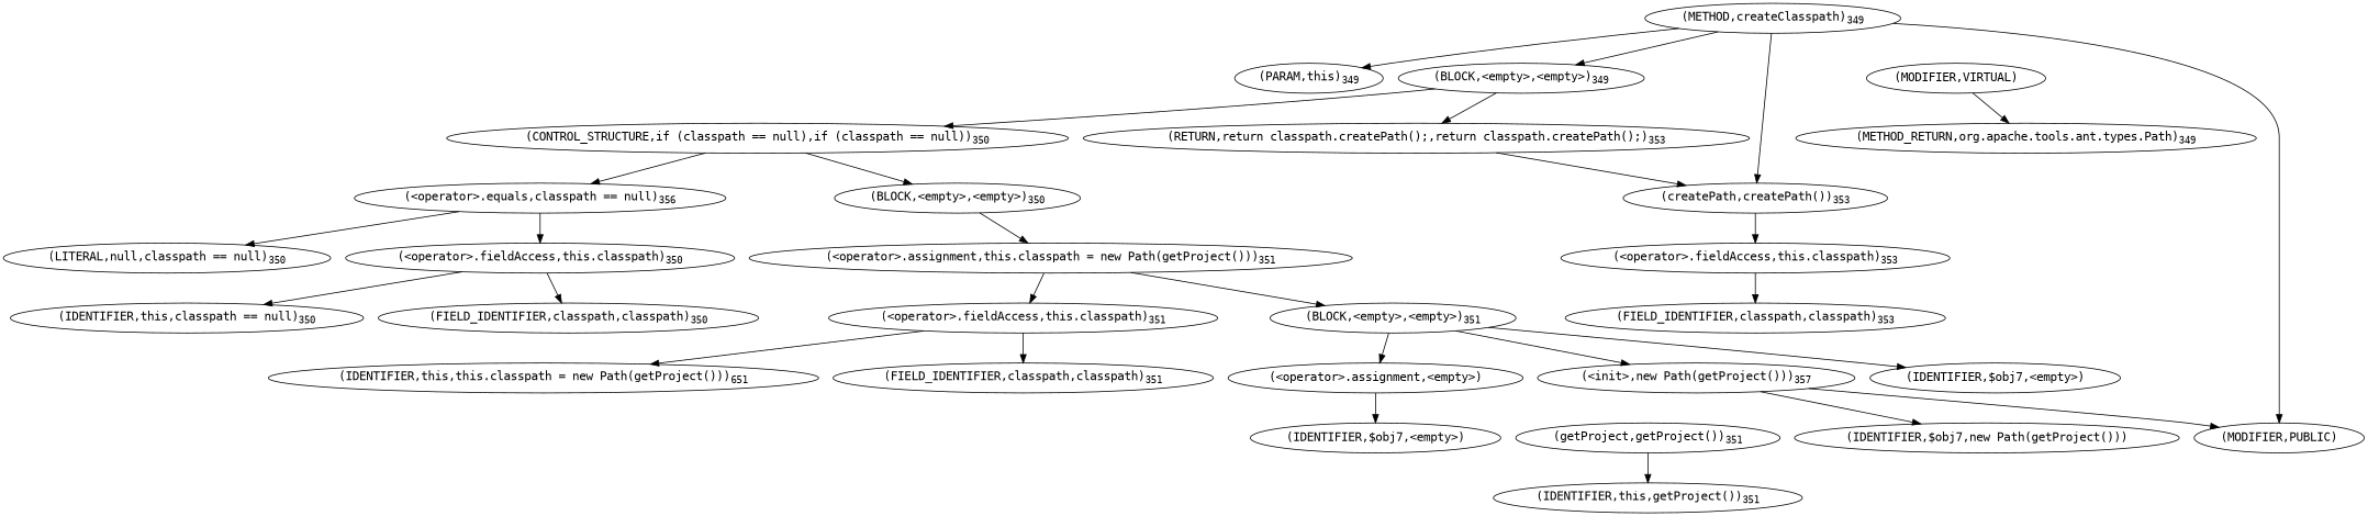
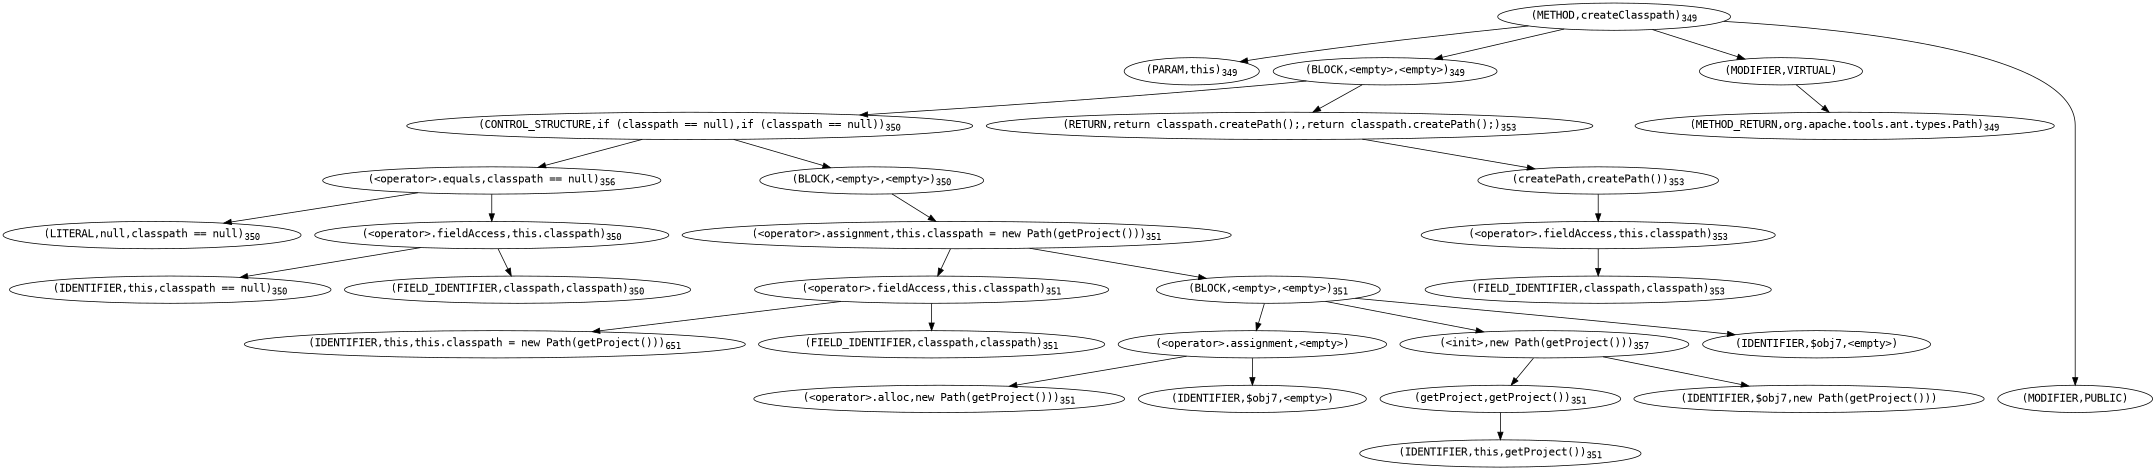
  digraph {
    fontname="DejaVu Sans Mono"
    node [fontname="DejaVu Sans Mono"]
    edge [fontname="DejaVu Sans Mono"]
    n1 [label=<(METHOD,createClasspath)<SUB>349</SUB>>]
    n2 [label=<(PARAM,this)<SUB>349</SUB>>]
    n3 [label=<(BLOCK,&lt;empty&gt;,&lt;empty&gt;)<SUB>349</SUB>>]
    n4 [label=<(MODIFIER,PUBLIC)>]
    n5 [label=<(MODIFIER,VIRTUAL)>]
    n6 [label=<(CONTROL_STRUCTURE,if (classpath == null),if (classpath == null))<SUB>350</SUB>>]
    n7 [label=<(RETURN,return classpath.createPath();,return classpath.createPath();)<SUB>353</SUB>>]
    n8 [label=<(METHOD_RETURN,org.apache.tools.ant.types.Path)<SUB>349</SUB>>]
    n9 [label=<(&lt;operator&gt;.equals,classpath == null)<SUB>356</SUB>>]
    n10 [label=<(BLOCK,&lt;empty&gt;,&lt;empty&gt;)<SUB>350</SUB>>]
    n11 [label=<(createPath,createPath())<SUB>353</SUB>>]
    n12 [label=<(&lt;operator&gt;.fieldAccess,this.classpath)<SUB>350</SUB>>]
    n13 [label=<(LITERAL,null,classpath == null)<SUB>350</SUB>>]
    n14 [label=<(&lt;operator&gt;.assignment,this.classpath = new Path(getProject()))<SUB>351</SUB>>]
    n15 [label=<(IDENTIFIER,this,classpath == null)<SUB>350</SUB>>]
    n16 [label=<(FIELD_IDENTIFIER,classpath,classpath)<SUB>350</SUB>>]
    n17 [label=<(&lt;operator&gt;.fieldAccess,this.classpath)<SUB>351</SUB>>]
    n18 [label=<(BLOCK,&lt;empty&gt;,&lt;empty&gt;)<SUB>351</SUB>>]
    n19 [label=<(IDENTIFIER,this,this.classpath = new Path(getProject()))<SUB>651</SUB>>]
    n20 [label=<(FIELD_IDENTIFIER,classpath,classpath)<SUB>351</SUB>>]
    n21 [label=<(&lt;operator&gt;.assignment,&lt;empty&gt;)>]
    n22 [label=<(&lt;init&gt;,new Path(getProject()))<SUB>357</SUB>>]
    n23 [label=<(IDENTIFIER,$obj7,&lt;empty&gt;)>]
    n24 [label=<(IDENTIFIER,$obj7,&lt;empty&gt;)>]
+   n25 [label=<(&lt;operator&gt;.alloc,new Path(getProject()))<SUB>351</SUB>>]
    n26 [label=<(IDENTIFIER,$obj7,new Path(getProject()))>]
    n27 [label=<(getProject,getProject())<SUB>351</SUB>>]
    n28 [label=<(IDENTIFIER,this,getProject())<SUB>351</SUB>>]
    n29 [label=<(&lt;operator&gt;.fieldAccess,this.classpath)<SUB>353</SUB>>]
    n30 [label=<(FIELD_IDENTIFIER,classpath,classpath)<SUB>353</SUB>>]
    n1 -> n2
    n1 -> n3
    n1 -> n4
-   n1 -> n11
+   n1 -> n5
    n3 -> n6
    n3 -> n7
    n5 -> n8
    n6 -> n9
    n6 -> n10
    n7 -> n11
    n9 -> n12
    n9 -> n13
    n10 -> n14
    n11 -> n29
    n12 -> n15
    n12 -> n16
    n14 -> n17
    n14 -> n18
    n17 -> n19
    n17 -> n20
    n18 -> n21
    n18 -> n22
    n18 -> n23
    n21 -> n24
+   n21 -> n25
    n22 -> n26
-   n22 -> n4
+   n22 -> n27
    n27 -> n28
    n29 -> n30
  }
